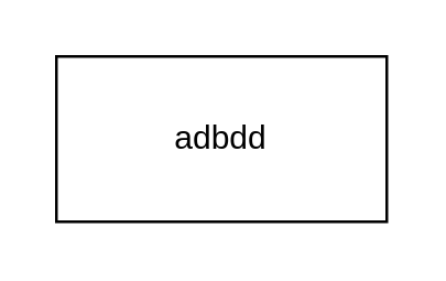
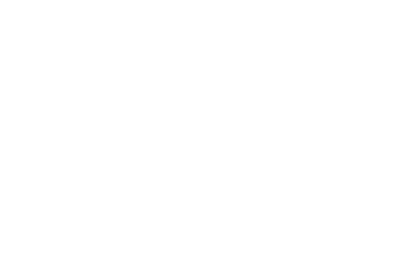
  <mxCell id="0" />
  <mxCell id="1" parent="0" />
- <mxCell id="2" value="adbdd" style="rounded=0;whiteSpace=wrap;html=1;" parent="1" vertex="1"><mxGeometry x="20" y="20" width="120" height="60" as="geometry" /></mxCell>
